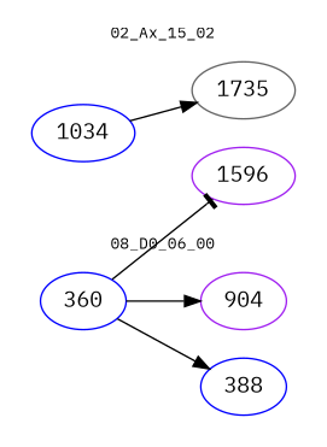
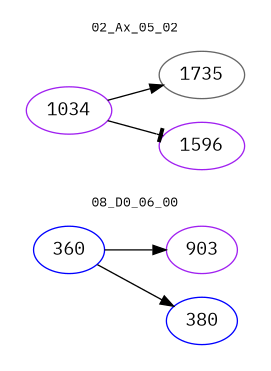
  digraph {
    fontname="IBM Plex Mono"
    rankdir=LR
    node [color=blue fontname="IBM Plex Mono"]
    edge [arrowhead=normal color=black fontname="IBM Plex Mono"]
-   n1 [label=1034]
+   n1 [color=purple label=1034]
    n2 [color=gray40 label=1735]
    n3 [color=purple label=1596]
    n4 [label=360]
-   n5 [label=388]
-   n6 [color=purple label=904]
+   n5 [label=380]
+   n6 [color=purple label=903]
    subgraph cluster_1 {
      color=white
      fontsize=10
-     label="02_Ax_15_02"
+     label="02_Ax_05_02"
      n1
      n2
      n3
    }
    subgraph cluster_2 {
      color=white
      fontsize=10
      label="08_D0_06_00"
      n4
      n5
      n6
    }
    n1 -> n2
-   n4 -> n3 [arrowhead=tee]
+   n1 -> n3 [arrowhead=tee]
    n4 -> n5
    n4 -> n6
  }
